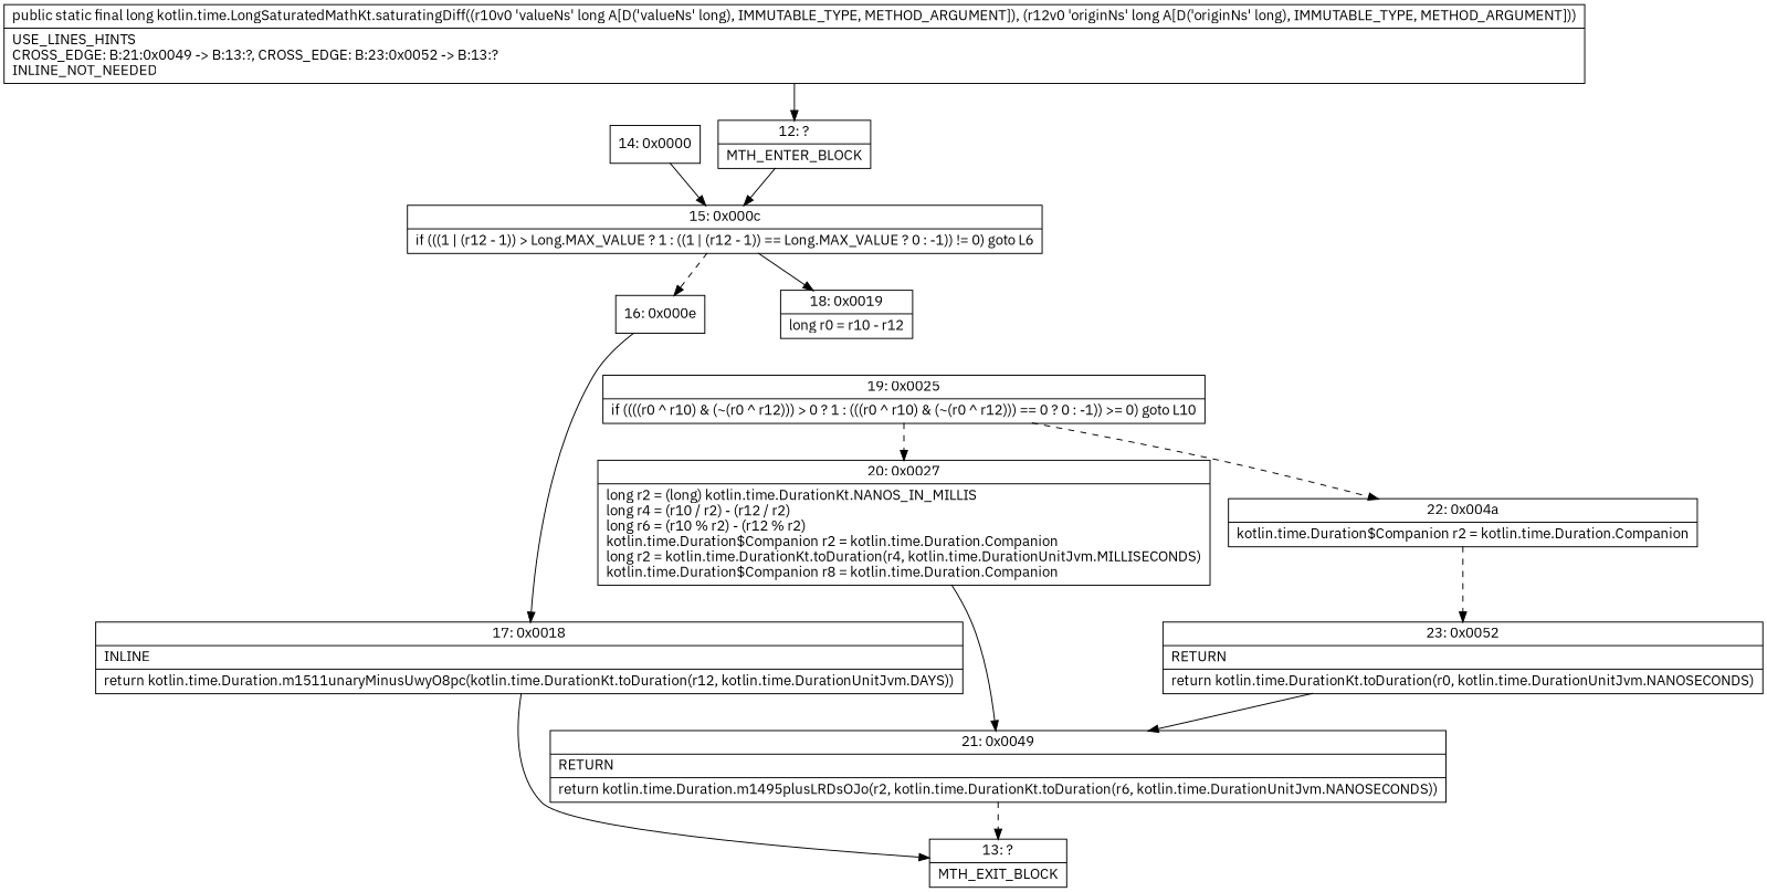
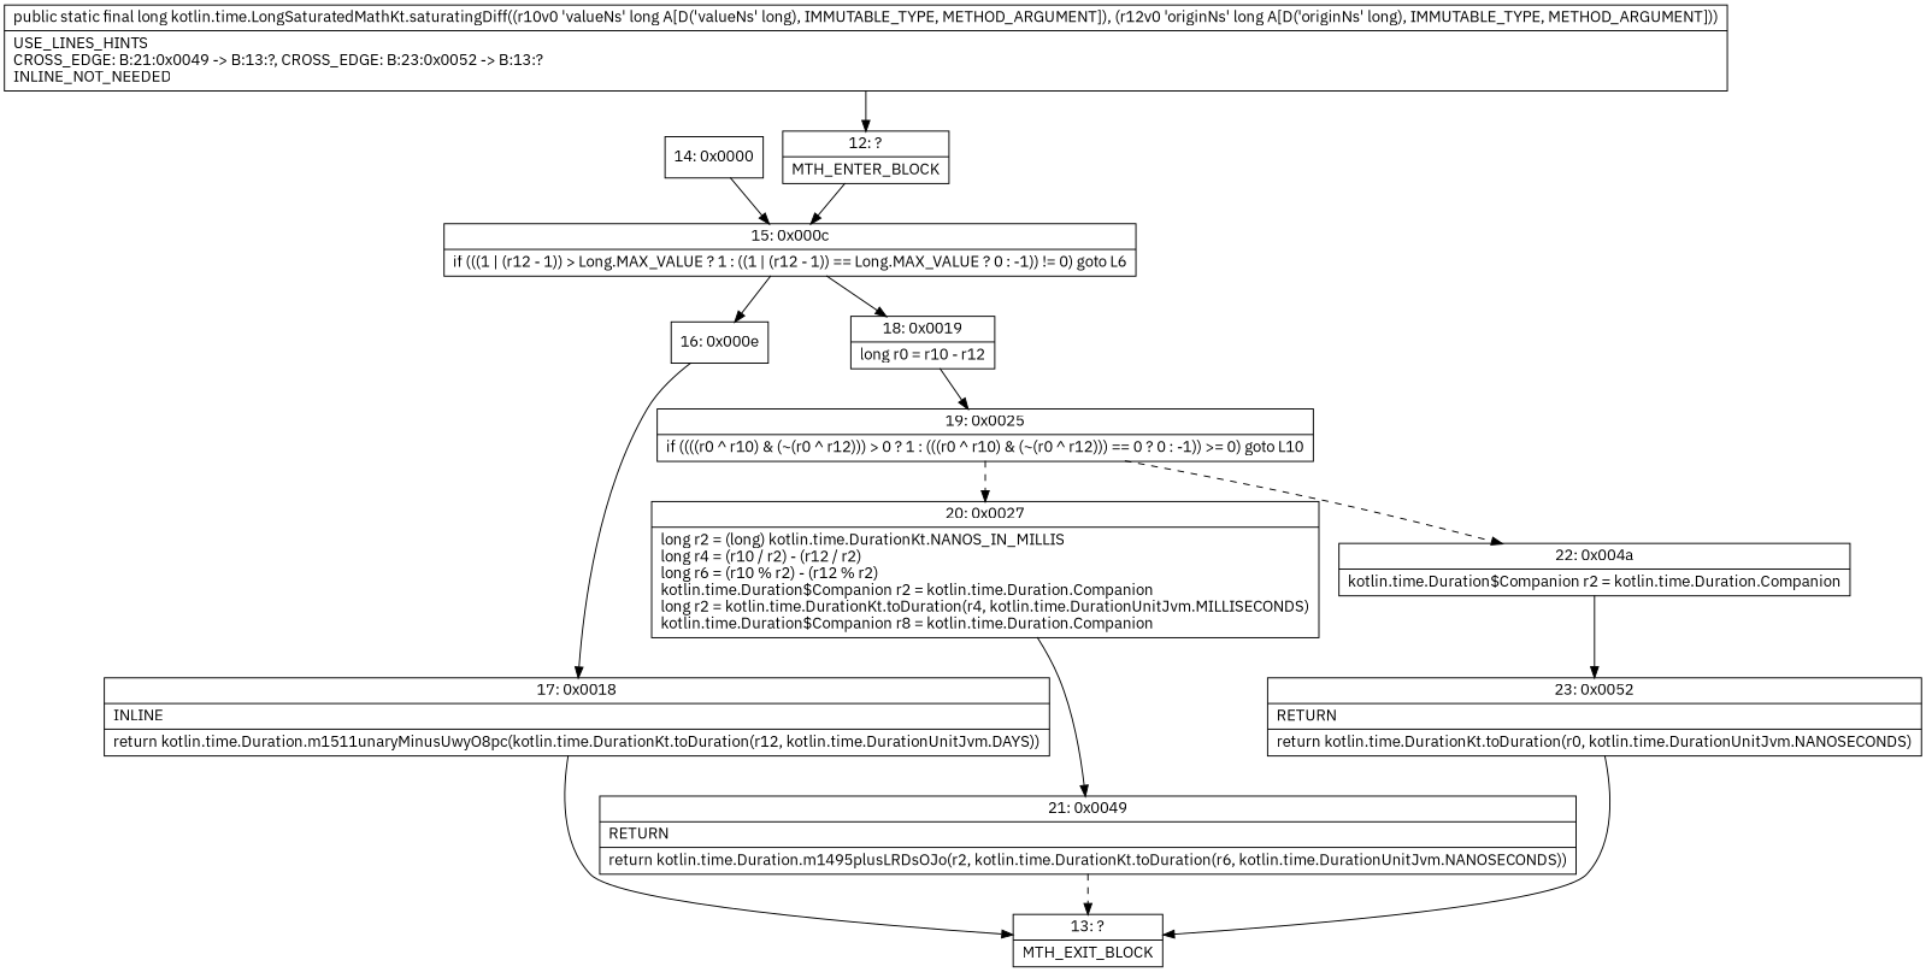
  digraph {
    fontname="IBM Plex Sans"
    node [fontname="IBM Plex Sans" shape=record]
    edge [fontname="IBM Plex Sans"]
    n1 [label="{12\:\ ?|MTH_ENTER_BLOCK\l}"]
    n2 [label="{15\:\ 0x000c|if (((1 \| (r12 \- 1)) \> Long.MAX_VALUE ? 1 : ((1 \| (r12 \- 1)) == Long.MAX_VALUE ? 0 : \-1)) != 0) goto L6\l}"]
    n3 [label="{14\:\ 0x0000}"]
    n4 [label="{16\:\ 0x000e}"]
    n5 [label="{18\:\ 0x0019|long r0 = r10 \- r12\l}"]
    n6 [label="{17\:\ 0x0018|INLINE\l|return kotlin.time.Duration.m1511unaryMinusUwyO8pc(kotlin.time.DurationKt.toDuration(r12, kotlin.time.DurationUnitJvm.DAYS))\l}"]
    n7 [label="{19\:\ 0x0025|if ((((r0 ^ r10) & (~(r0 ^ r12))) \> 0 ? 1 : (((r0 ^ r10) & (~(r0 ^ r12))) == 0 ? 0 : \-1)) \>= 0) goto L10\l}"]
    n8 [label="{13\:\ ?|MTH_EXIT_BLOCK\l}"]
    n9 [label="{20\:\ 0x0027|long r2 = (long) kotlin.time.DurationKt.NANOS_IN_MILLIS\llong r4 = (r10 \/ r2) \- (r12 \/ r2)\llong r6 = (r10 % r2) \- (r12 % r2)\lkotlin.time.Duration$Companion r2 = kotlin.time.Duration.Companion\llong r2 = kotlin.time.DurationKt.toDuration(r4, kotlin.time.DurationUnitJvm.MILLISECONDS)\lkotlin.time.Duration$Companion r8 = kotlin.time.Duration.Companion\l}"]
    n10 [label="{22\:\ 0x004a|kotlin.time.Duration$Companion r2 = kotlin.time.Duration.Companion\l}"]
    n11 [label="{21\:\ 0x0049|RETURN\l|return kotlin.time.Duration.m1495plusLRDsOJo(r2, kotlin.time.DurationKt.toDuration(r6, kotlin.time.DurationUnitJvm.NANOSECONDS))\l}"]
    n12 [label="{23\:\ 0x0052|RETURN\l|return kotlin.time.DurationKt.toDuration(r0, kotlin.time.DurationUnitJvm.NANOSECONDS)\l}"]
    n13 [label="{public static final long kotlin.time.LongSaturatedMathKt.saturatingDiff((r10v0 'valueNs' long A[D('valueNs' long), IMMUTABLE_TYPE, METHOD_ARGUMENT]), (r12v0 'originNs' long A[D('originNs' long), IMMUTABLE_TYPE, METHOD_ARGUMENT]))  | USE_LINES_HINTS\lCROSS_EDGE: B:21:0x0049 \-\> B:13:?, CROSS_EDGE: B:23:0x0052 \-\> B:13:?\lINLINE_NOT_NEEDED\l}"]
    n1 -> n2
-   n2 -> n4 [style=dashed]
+   n2 -> n4 [style=solid]
    n2 -> n5
    n3 -> n2
    n4 -> n6
+   n5 -> n7
    n6 -> n8
    n7 -> n9 [style=dashed]
    n7 -> n10 [style=dashed]
    n9 -> n11
-   n10 -> n12 [style=dashed]
+   n10 -> n12
    n11 -> n8 [style=dashed]
-   n12 -> n11
+   n12 -> n8
    n13 -> n1
  }
